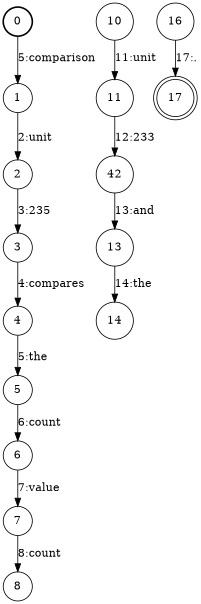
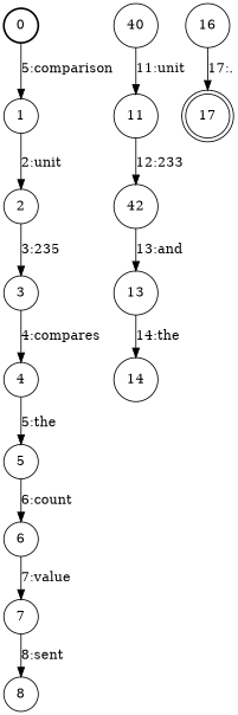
  digraph {
    nodesep=0.25
    rankdir=TB
    ranksep=0.4
    node [fontsize=14 shape=circle style=solid]
    edge [fontsize=14]
    n1 [label=0 style=bold]
    n2 [label=1]
    n3 [label=2]
    n4 [label=3]
    n5 [label=4]
    n6 [label=5]
    n7 [label=6]
    n8 [label=7]
    n9 [label=8]
-   n10 [label=10]
+   n10 [label=40]
    n11 [label=11]
    n12 [label=42]
    n13 [label=13]
    n14 [label=14]
    n15 [label=16]
    n16 [label=17 shape=doublecircle]
    n1 -> n2 [label="5:comparison"]
    n2 -> n3 [label="2:unit"]
    n3 -> n4 [label="3:235"]
    n4 -> n5 [label="4:compares"]
    n5 -> n6 [label="5:the"]
    n6 -> n7 [label="6:count"]
    n7 -> n8 [label="7:value"]
-   n8 -> n9 [label="8:count"]
+   n8 -> n9 [label="8:sent"]
    n10 -> n11 [label="11:unit"]
    n11 -> n12 [label="12:233"]
    n12 -> n13 [label="13:and"]
    n13 -> n14 [label="14:the"]
    n15 -> n16 [label="17:."]
  }
